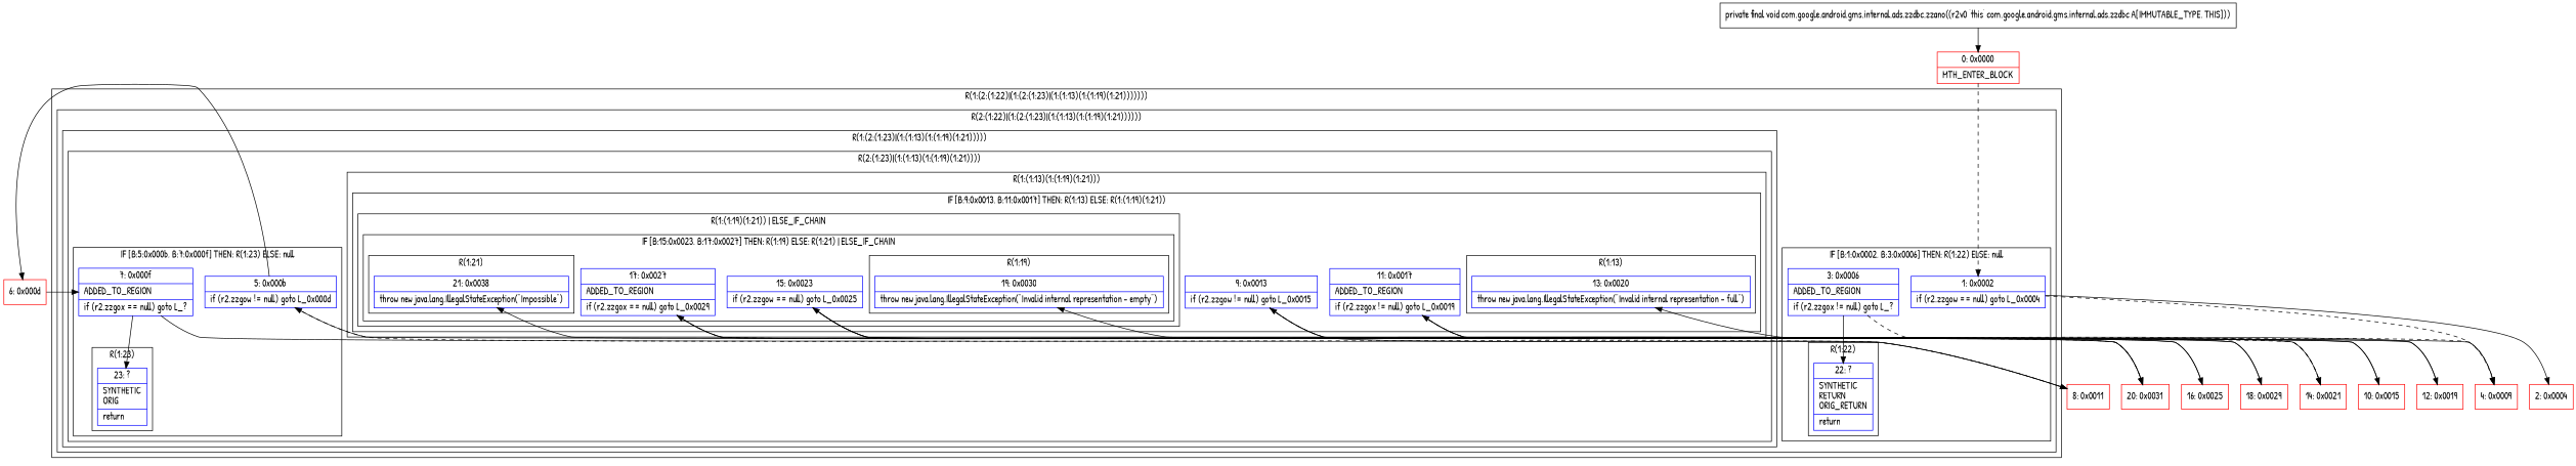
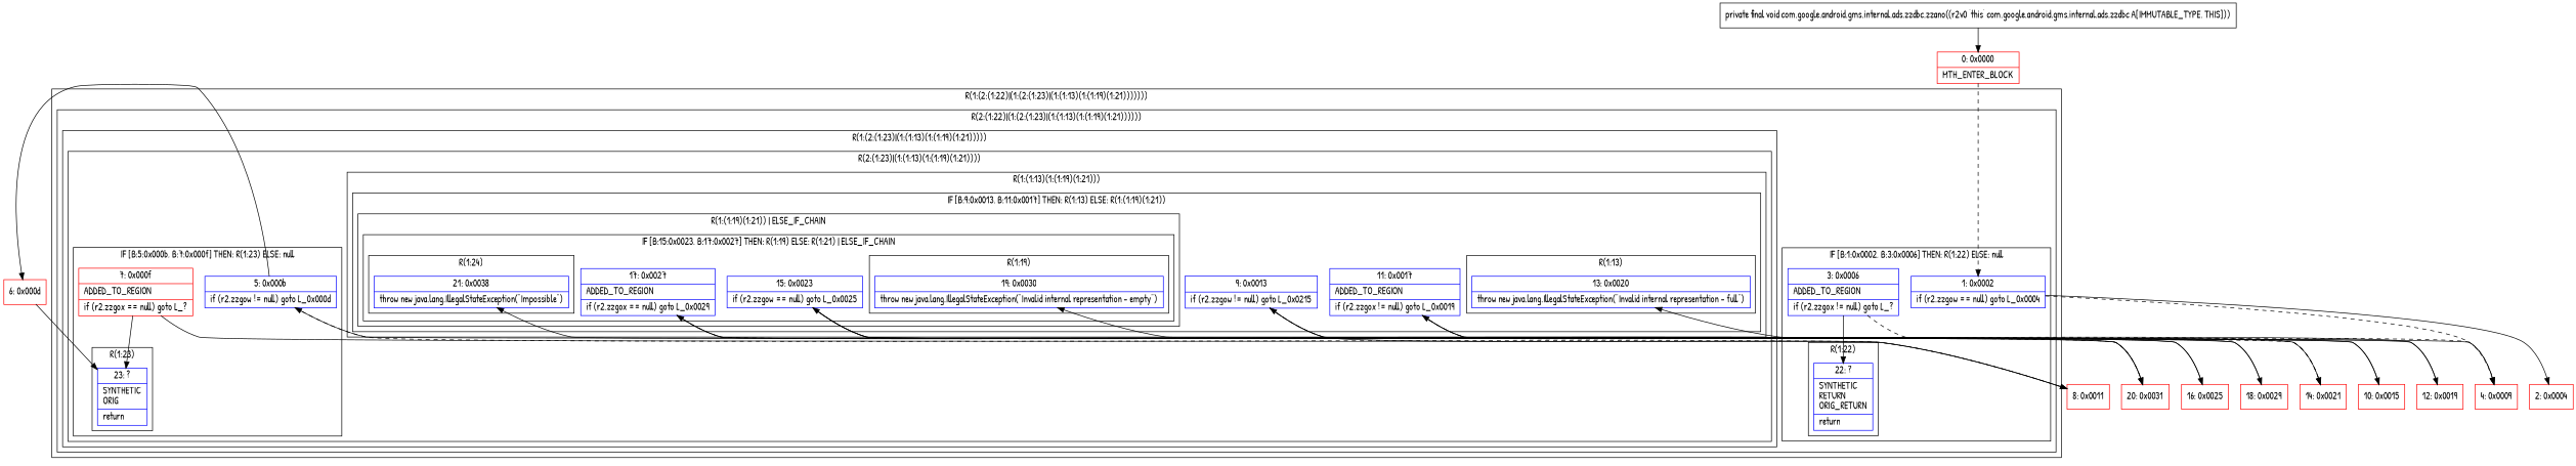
  digraph {
    fontname="Patrick Hand"
    node [color=blue fontname="Patrick Hand" shape=record]
    edge [fontname="Patrick Hand"]
    n1 [label="{22\:\ ?|SYNTHETIC\lRETURN\lORIG_RETURN\l|return\l}"]
    n2 [label="{1\:\ 0x0002|if (r2.zzgow == null) goto L_0x0004\l}"]
    n3 [label="{3\:\ 0x0006|ADDED_TO_REGION\l|if (r2.zzgox != null) goto L_?\l}"]
    n4 [label="{23\:\ ?|SYNTHETIC\lORIG\l|return\l}"]
    n5 [label="{5\:\ 0x000b|if (r2.zzgow != null) goto L_0x000d\l}"]
-   n6 [label="{7\:\ 0x000f|ADDED_TO_REGION\l|if (r2.zzgox == null) goto L_?\l}"]
+   n6 [color=red label="{7\:\ 0x000f|ADDED_TO_REGION\l|if (r2.zzgox == null) goto L_?\l}"]
    n7 [label="{13\:\ 0x0020|throw new java.lang.IllegalStateException(\"Invalid internal representation \- full\")\l}"]
    n8 [label="{19\:\ 0x0030|throw new java.lang.IllegalStateException(\"Invalid internal representation \- empty\")\l}"]
    n9 [label="{21\:\ 0x0038|throw new java.lang.IllegalStateException(\"Impossible\")\l}"]
    n10 [label="{15\:\ 0x0023|if (r2.zzgow == null) goto L_0x0025\l}"]
    n11 [label="{17\:\ 0x0027|ADDED_TO_REGION\l|if (r2.zzgox == null) goto L_0x0029\l}"]
-   n12 [label="{9\:\ 0x0013|if (r2.zzgow != null) goto L_0x0015\l}"]
+   n12 [label="{9\:\ 0x0013|if (r2.zzgow != null) goto L_0x0215\l}"]
    n13 [label="{11\:\ 0x0017|ADDED_TO_REGION\l|if (r2.zzgox != null) goto L_0x0019\l}"]
    n14 [color=red label="{2\:\ 0x0004}"]
    n15 [color=red label="{4\:\ 0x0009}"]
    n16 [color=red label="{6\:\ 0x000d}"]
    n17 [color=red label="{8\:\ 0x0011}"]
    n18 [color=red label="{16\:\ 0x0025}"]
    n19 [color=red label="{20\:\ 0x0031}"]
    n20 [color=red label="{18\:\ 0x0029}"]
    n21 [color=red label="{10\:\ 0x0015}"]
    n22 [color=red label="{14\:\ 0x0021}"]
    n23 [color=red label="{12\:\ 0x0019}"]
    n24 [color=red label="{0\:\ 0x0000|MTH_ENTER_BLOCK\l}"]
    n25 [label="{private final void com.google.android.gms.internal.ads.zzdbc.zzano((r2v0 'this' com.google.android.gms.internal.ads.zzdbc A[IMMUTABLE_TYPE, THIS])) }" color=""]
    subgraph cluster_1 {
      label="R(1:(2:(1:22)|(1:(2:(1:23)|(1:(1:13)(1:(1:19)(1:21)))))))"
      subgraph cluster_2 {
        label="R(2:(1:22)|(1:(2:(1:23)|(1:(1:13)(1:(1:19)(1:21))))))"
        subgraph cluster_3 {
          label="IF [B:1:0x0002, B:3:0x0006] THEN: R(1:22) ELSE: null"
          n2
          n3
          subgraph cluster_4 {
            label="R(1:22)"
            n1
          }
        }
        subgraph cluster_5 {
          label="R(1:(2:(1:23)|(1:(1:13)(1:(1:19)(1:21)))))"
          subgraph cluster_6 {
            label="R(2:(1:23)|(1:(1:13)(1:(1:19)(1:21))))"
            subgraph cluster_7 {
              label="IF [B:5:0x000b, B:7:0x000f] THEN: R(1:23) ELSE: null"
              n5
              n6
              subgraph cluster_8 {
                label="R(1:23)"
                n4
              }
            }
            subgraph cluster_9 {
              label="R(1:(1:13)(1:(1:19)(1:21)))"
              subgraph cluster_10 {
                label="IF [B:9:0x0013, B:11:0x0017] THEN: R(1:13) ELSE: R(1:(1:19)(1:21))"
                n12
                n13
                subgraph cluster_11 {
                  label="R(1:13)"
                  n7
                }
                subgraph cluster_12 {
                  label="R(1:(1:19)(1:21)) | ELSE_IF_CHAIN\l"
                  subgraph cluster_13 {
                    label="IF [B:15:0x0023, B:17:0x0027] THEN: R(1:19) ELSE: R(1:21) | ELSE_IF_CHAIN\l"
                    n10
                    n11
                    subgraph cluster_14 {
                      label="R(1:19)"
                      n8
                    }
                    subgraph cluster_15 {
-                     label="R(1:21)"
+                     label="R(1:24)"
                      n9
                    }
                  }
                }
              }
            }
          }
        }
      }
    }
    n2 -> n14
    n2 -> n15 [style=dashed]
    n3 -> n1
    n3 -> n15 [style=dashed]
    n5 -> n16
    n5 -> n17 [style=dashed]
    n6 -> n4
    n6 -> n17 [style=solid]
    n10 -> n18
    n10 -> n19 [style=solid]
    n11 -> n19 [style=dashed]
    n11 -> n20
    n12 -> n21
    n12 -> n22 [style=dashed]
    n13 -> n22 [style=dashed]
    n13 -> n23
    n15 -> n5
-   n16 -> n6
+   n16 -> n4
    n17 -> n12
    n18 -> n11
    n19 -> n9
    n20 -> n8
    n21 -> n13
    n22 -> n10
    n23 -> n7
    n24 -> n2 [style=dashed]
    n25 -> n24
  }
